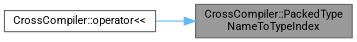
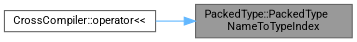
  digraph {
    rankdir=RL
    fontname=Roboto
    node [fontname=Roboto fontsize=10 shape=box style=filled]
-   n1 [color=gray40 fillcolor=grey60 fontcolor=black height=0.2 label="CrossCompiler::PackedType\lNameToTypeIndex" width=0.4]
+   n1 [color=gray40 fillcolor=grey60 fontcolor=black height=0.2 label="PackedType::PackedType\lNameToTypeIndex" width=0.4]
    n2 [color=grey40 fillcolor=white height=0.2 label="CrossCompiler::operator\<\<" width=0.4]
    n1 -> n2 [color=steelblue1 dir=back fontname=Roboto fontsize=10 labelfontname=Helvetica labelfontsize=10 style=solid]
  }
